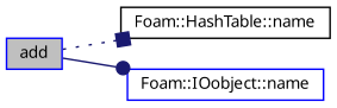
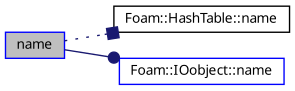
  digraph {
    fontname="Noto Sans"
    rankdir=LR
    node [color=blue fontname="Noto Sans" fontsize=10 shape=record]
    edge [color=midnightblue fontname="Noto Sans" fontsize=10 labelfontname=FreeSans labelfontsize=10]
-   n1 [fillcolor=grey75 fontcolor=black height=0.2 label=add style=filled width=0.4]
+   n1 [fillcolor=grey75 fontcolor=black height=0.2 label=name style=filled width=0.4]
    n2 [color=black height=0.2 label="Foam::HashTable::name" width=0.4]
    n3 [height=0.2 label="Foam::IOobject::name" width=0.4]
    n1 -> n2 [arrowhead=box style=dotted]
    n1 -> n3 [arrowhead=dot style=solid]
  }
